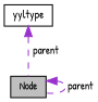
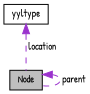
  digraph {
    fontname="Patrick Hand"
    node [color=black fontname="Patrick Hand" fontsize=10 shape=record style=filled]
    edge [color=darkorchid3 dir=back fontname="Patrick Hand" fontsize=10 labelfontname=Helvetica labelfontsize=10 style=dashed]
    n1 [fillcolor=grey75 fontcolor=black height=0.2 label="Node" width=0.4]
    n2 [fillcolor=white height=0.2 label=yyltype width=0.4]
    n1 -> n1 [label=" parent"]
-   n2 -> n1 [label=" parent"]
+   n2 -> n1 [label=" location"]
  }
